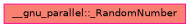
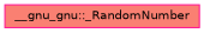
  digraph {
    rankdir=LR
-   n1 [color=deeppink fillcolor=salmon fontname=Helvetica fontsize=10 height=0.2 label="__gnu_parallel::_RandomNumber" shape=box style=filled width=0.4]
+   n1 [color=deeppink fillcolor=salmon fontname=Helvetica fontsize=10 height=0.2 label="__gnu_gnu::_RandomNumber" shape=box style=filled width=0.4]
  }
